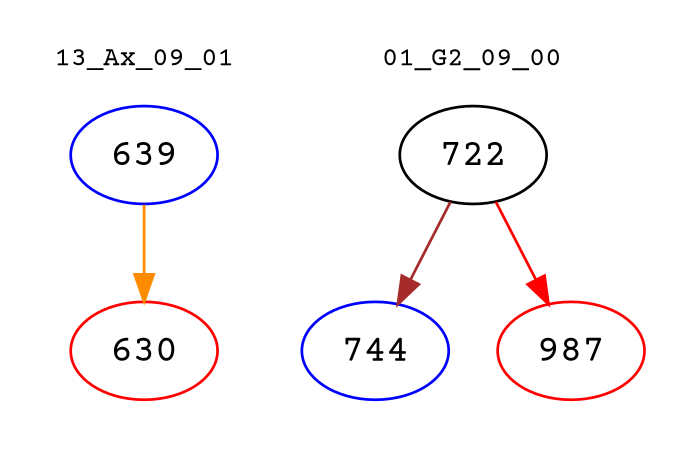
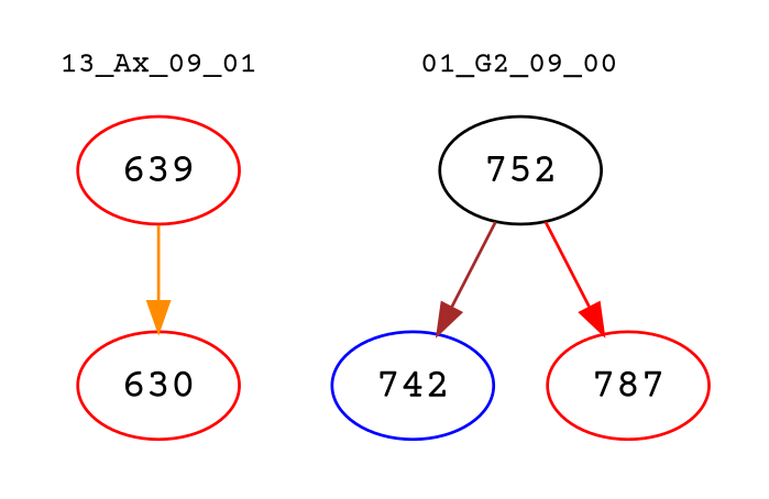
  digraph {
    fontname="Courier Prime"
    node [color=blue fontname="Courier Prime"]
    edge [fontname="Courier Prime"]
-   n1 [label=639]
+   n1 [color=red label=639]
    n2 [color=red label=630]
-   n3 [color=black label=722]
-   n4 [label=744]
-   n5 [color=red label=987]
+   n3 [color=black label=752]
+   n4 [label=742]
+   n5 [color=red label=787]
    subgraph cluster_1 {
      color=white
      fontsize=10
      label="13_Ax_09_01"
      n1
      n2
    }
    subgraph cluster_2 {
      color=white
      fontsize=10
      label="01_G2_09_00"
      n3
      n4
      n5
    }
    n1 -> n2 [color=darkorange]
    n3 -> n4 [color=brown]
    n3 -> n5 [color=red]
  }
